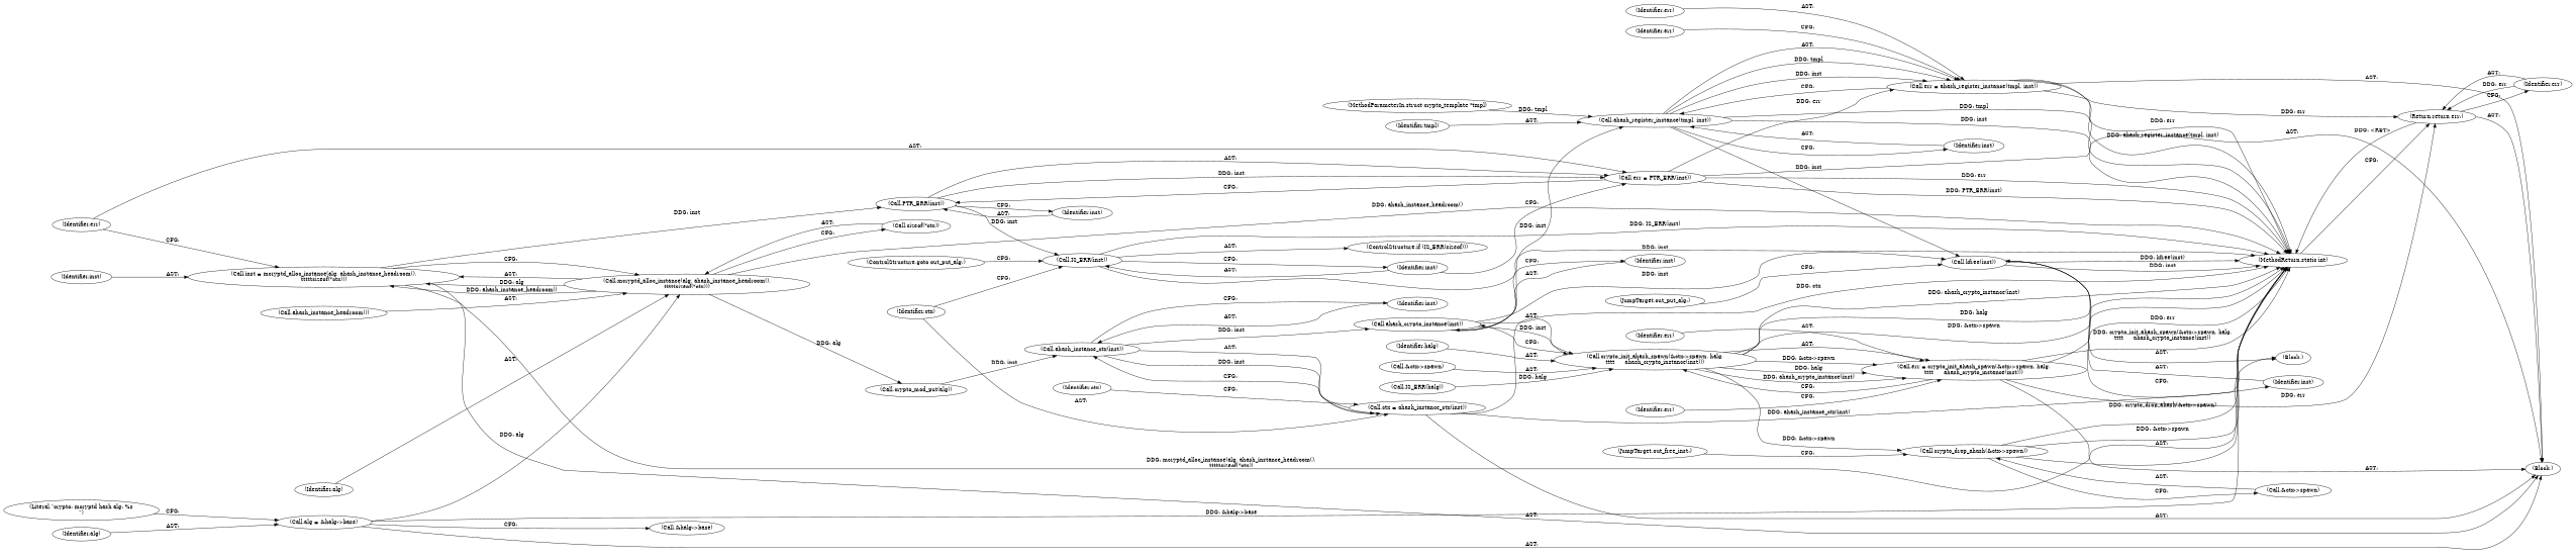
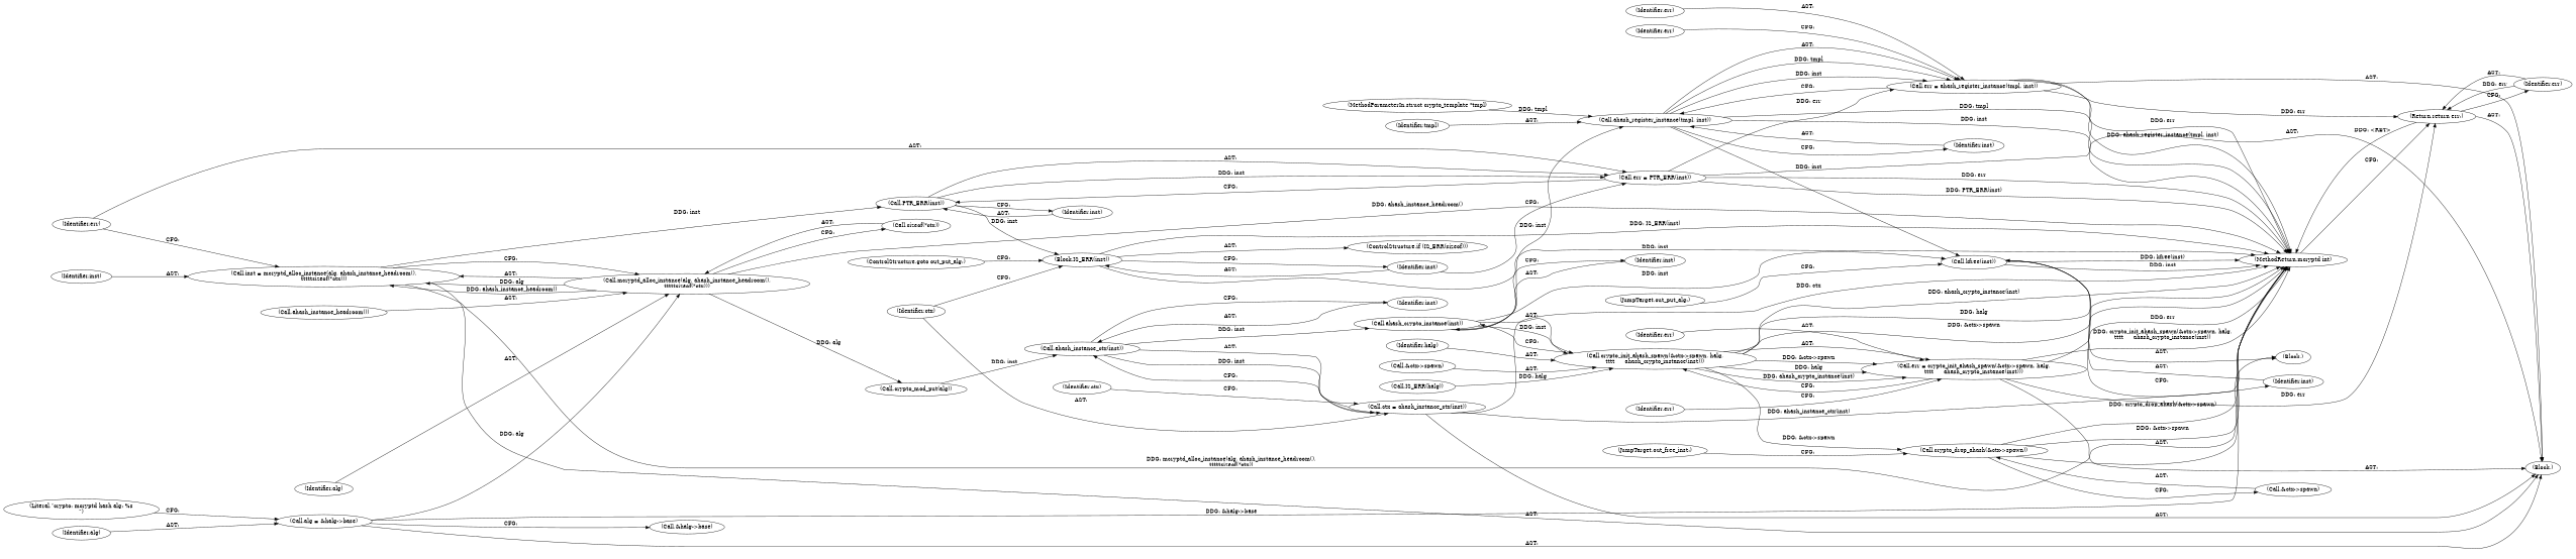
  digraph {
    rankdir=LR
    n1 [label="(Call,inst = mcryptd_alloc_instance(alg, ahash_instance_headroom(),\n\t\t\t\t\tsizeof(*ctx)))"]
    n2 [label="(Call,mcryptd_alloc_instance(alg, ahash_instance_headroom(),\n\t\t\t\t\tsizeof(*ctx)))"]
    n3 [label="(Call,PTR_ERR(inst))"]
    n4 [label="(Block,)"]
-   n5 [label="(MethodReturn,static int)"]
+   n5 [label="(MethodReturn,mcryptd int)"]
    n6 [label="(Call,sizeof(*ctx))"]
    n7 [label="(Call,crypto_mod_put(alg))"]
    n8 [label="(Call,err = PTR_ERR(inst))"]
-   n9 [label="(Call,IS_ERR(inst))"]
+   n9 [label="(Block,IS_ERR(inst))"]
    n10 [label="(Identifier,inst)"]
    n11 [label="(Return,return err;)"]
    n12 [label="(Call,ahash_instance_ctx(inst))"]
    n13 [label="(Call,alg = &halg->base)"]
    n14 [label="(Call,&halg->base)"]
    n15 [label="(Call,err = ahash_register_instance(tmpl, inst))"]
    n16 [label="(Identifier,inst)"]
    n17 [label="(ControlStructure,if (IS_ERR(sizeof)))"]
    n18 [label="(Identifier,err)"]
    n19 [label="(Call,ctx = ahash_instance_ctx(inst))"]
    n20 [label="(Call,ahash_crypto_instance(inst))"]
    n21 [label="(Identifier,inst)"]
    n22 [label="(Call,crypto_init_ahash_spawn(&ctx->spawn, halg,\n\t\t\t\t      ahash_crypto_instance(inst)))"]
    n23 [label="(Call,ahash_register_instance(tmpl, inst))"]
    n24 [label="(Call,kfree(inst))"]
    n25 [label="(Identifier,inst)"]
    n26 [label="(Call,err = crypto_init_ahash_spawn(&ctx->spawn, halg,\n\t\t\t\t      ahash_crypto_instance(inst)))"]
    n27 [label="(Call,crypto_drop_ahash(&ctx->spawn))"]
    n28 [label="(Identifier,inst)"]
    n29 [label="(Block,)"]
    n30 [label="(Identifier,inst)"]
    n31 [label="(Call,&ctx->spawn)"]
    n32 [label="(MethodParameterIn,struct crypto_template *tmpl)"]
    n33 [label="(Identifier,err)"]
    n34 [label="(Identifier,err)"]
    n35 [label="(Identifier,tmpl)"]
    n36 [label="(Identifier,err)"]
    n37 [label="(Identifier,alg)"]
    n38 [label="(Identifier,ctx)"]
    n39 [label="(Identifier,ctx)"]
    n40 [label="(Identifier,alg)"]
    n41 [label="(Identifier,err)"]
    n42 [label="(Literal,\"crypto: mcryptd hash alg: %s\n\")"]
    n43 [label="(Identifier,halg)"]
    n44 [label="(Call,&ctx->spawn)"]
    n45 [label="(Call,ahash_instance_headroom())"]
    n46 [label="(JumpTarget,out_free_inst:)"]
    n47 [label="(Identifier,inst)"]
    n48 [label="(ControlStructure,goto out_put_alg;)"]
    n49 [label="(JumpTarget,out_put_alg:)"]
    n50 [label="(Identifier,err)"]
    n51 [label="(Call,IS_ERR(halg))"]
    n1 -> n2 [label="CFG: "]
    n1 -> n3 [label="DDG: inst"]
    n1 -> n4 [label="AST: "]
    n1 -> n5 [label="DDG: mcryptd_alloc_instance(alg, ahash_instance_headroom(),\n\t\t\t\t\tsizeof(*ctx))"]
    n2 -> n1 [label="AST: "]
    n2 -> n1 [label="DDG: alg"]
    n2 -> n1 [label="DDG: ahash_instance_headroom()"]
    n2 -> n5 [label="DDG: ahash_instance_headroom()"]
    n2 -> n6 [label="CFG: "]
    n2 -> n7 [label="DDG: alg"]
    n3 -> n8 [label="AST: "]
    n3 -> n8 [label="DDG: inst"]
    n3 -> n9 [label="DDG: inst"]
    n3 -> n10 [label="CFG: "]
    n5 -> n11 [label="CFG: "]
    n6 -> n2 [label="AST: "]
    n7 -> n12 [label="DDG: inst"]
    n8 -> n3 [label="CFG: "]
    n8 -> n4 [label="AST: "]
    n8 -> n5 [label="DDG: PTR_ERR(inst)"]
    n8 -> n5 [label="DDG: err"]
    n8 -> n15 [label="DDG: err"]
    n9 -> n5 [label="DDG: inst"]
    n9 -> n5 [label="DDG: IS_ERR(inst)"]
    n9 -> n16 [label="CFG: "]
    n9 -> n17 [label="AST: "]
    n10 -> n3 [label="AST: "]
    n11 -> n4 [label="AST: "]
    n11 -> n5 [label="DDG: <RET>"]
    n11 -> n18 [label="CFG: "]
    n12 -> n19 [label="AST: "]
    n12 -> n19 [label="DDG: inst"]
    n12 -> n20 [label="DDG: inst"]
    n12 -> n21 [label="CFG: "]
    n13 -> n2 [label="DDG: alg"]
    n13 -> n4 [label="AST: "]
    n13 -> n5 [label="DDG: &halg->base"]
    n13 -> n14 [label="CFG: "]
    n15 -> n4 [label="AST: "]
    n15 -> n5 [label="DDG: ahash_register_instance(tmpl, inst)"]
    n15 -> n5 [label="DDG: err"]
    n15 -> n11 [label="DDG: err"]
    n15 -> n23 [label="CFG: "]
    n16 -> n8 [label="CFG: "]
    n16 -> n9 [label="AST: "]
    n18 -> n11 [label="AST: "]
    n18 -> n11 [label="DDG: err"]
    n19 -> n4 [label="AST: "]
    n19 -> n5 [label="DDG: ctx"]
    n19 -> n5 [label="DDG: ahash_instance_ctx(inst)"]
    n19 -> n12 [label="CFG: "]
    n20 -> n22 [label="AST: "]
    n20 -> n22 [label="DDG: inst"]
    n20 -> n23 [label="DDG: inst"]
    n20 -> n24 [label="DDG: inst"]
    n20 -> n25 [label="CFG: "]
    n21 -> n12 [label="AST: "]
    n22 -> n5 [label="DDG: ahash_crypto_instance(inst)"]
    n22 -> n5 [label="DDG: halg"]
    n22 -> n5 [label="DDG: &ctx->spawn"]
    n22 -> n20 [label="CFG: "]
    n22 -> n26 [label="AST: "]
    n22 -> n26 [label="DDG: &ctx->spawn"]
    n22 -> n26 [label="DDG: halg"]
    n22 -> n26 [label="DDG: ahash_crypto_instance(inst)"]
    n22 -> n27 [label="DDG: &ctx->spawn"]
    n23 -> n5 [label="DDG: inst"]
    n23 -> n5 [label="DDG: tmpl"]
    n23 -> n15 [label="AST: "]
    n23 -> n15 [label="DDG: tmpl"]
    n23 -> n15 [label="DDG: inst"]
    n23 -> n24 [label="DDG: inst"]
    n23 -> n28 [label="CFG: "]
    n24 -> n5 [label="DDG: kfree(inst)"]
    n24 -> n5 [label="DDG: inst"]
    n24 -> n29 [label="AST: "]
    n24 -> n30 [label="CFG: "]
    n25 -> n20 [label="AST: "]
    n26 -> n4 [label="AST: "]
    n26 -> n5 [label="DDG: crypto_init_ahash_spawn(&ctx->spawn, halg,\n\t\t\t\t      ahash_crypto_instance(inst))"]
    n26 -> n5 [label="DDG: err"]
    n26 -> n11 [label="DDG: err"]
    n26 -> n22 [label="CFG: "]
    n27 -> n5 [label="DDG: &ctx->spawn"]
    n27 -> n5 [label="DDG: crypto_drop_ahash(&ctx->spawn)"]
    n27 -> n29 [label="AST: "]
    n27 -> n31 [label="CFG: "]
    n28 -> n23 [label="AST: "]
    n30 -> n24 [label="AST: "]
    n31 -> n27 [label="AST: "]
    n32 -> n23 [label="DDG: tmpl"]
    n33 -> n26 [label="CFG: "]
    n34 -> n26 [label="AST: "]
    n35 -> n23 [label="AST: "]
    n36 -> n15 [label="CFG: "]
    n37 -> n13 [label="AST: "]
    n38 -> n19 [label="CFG: "]
    n39 -> n9 [label="CFG: "]
    n39 -> n19 [label="AST: "]
    n40 -> n2 [label="AST: "]
    n41 -> n15 [label="AST: "]
    n42 -> n13 [label="CFG: "]
    n43 -> n22 [label="AST: "]
    n44 -> n22 [label="AST: "]
    n45 -> n2 [label="AST: "]
    n46 -> n27 [label="CFG: "]
    n47 -> n1 [label="AST: "]
    n48 -> n9 [label="CFG: "]
    n49 -> n24 [label="CFG: "]
    n50 -> n1 [label="CFG: "]
    n50 -> n8 [label="AST: "]
    n51 -> n22 [label="DDG: halg"]
  }
